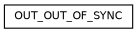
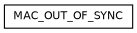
  digraph {
    rankdir=LR
-   n1 [color=black fillcolor=white fontname=Helvetica fontsize=10 height=0.2 label=OUT_OUT_OF_SYNC shape=record style=filled width=0.4]
+   n1 [color=black fillcolor=white fontname=Helvetica fontsize=10 height=0.2 label=MAC_OUT_OF_SYNC shape=record style=filled width=0.4]
  }
